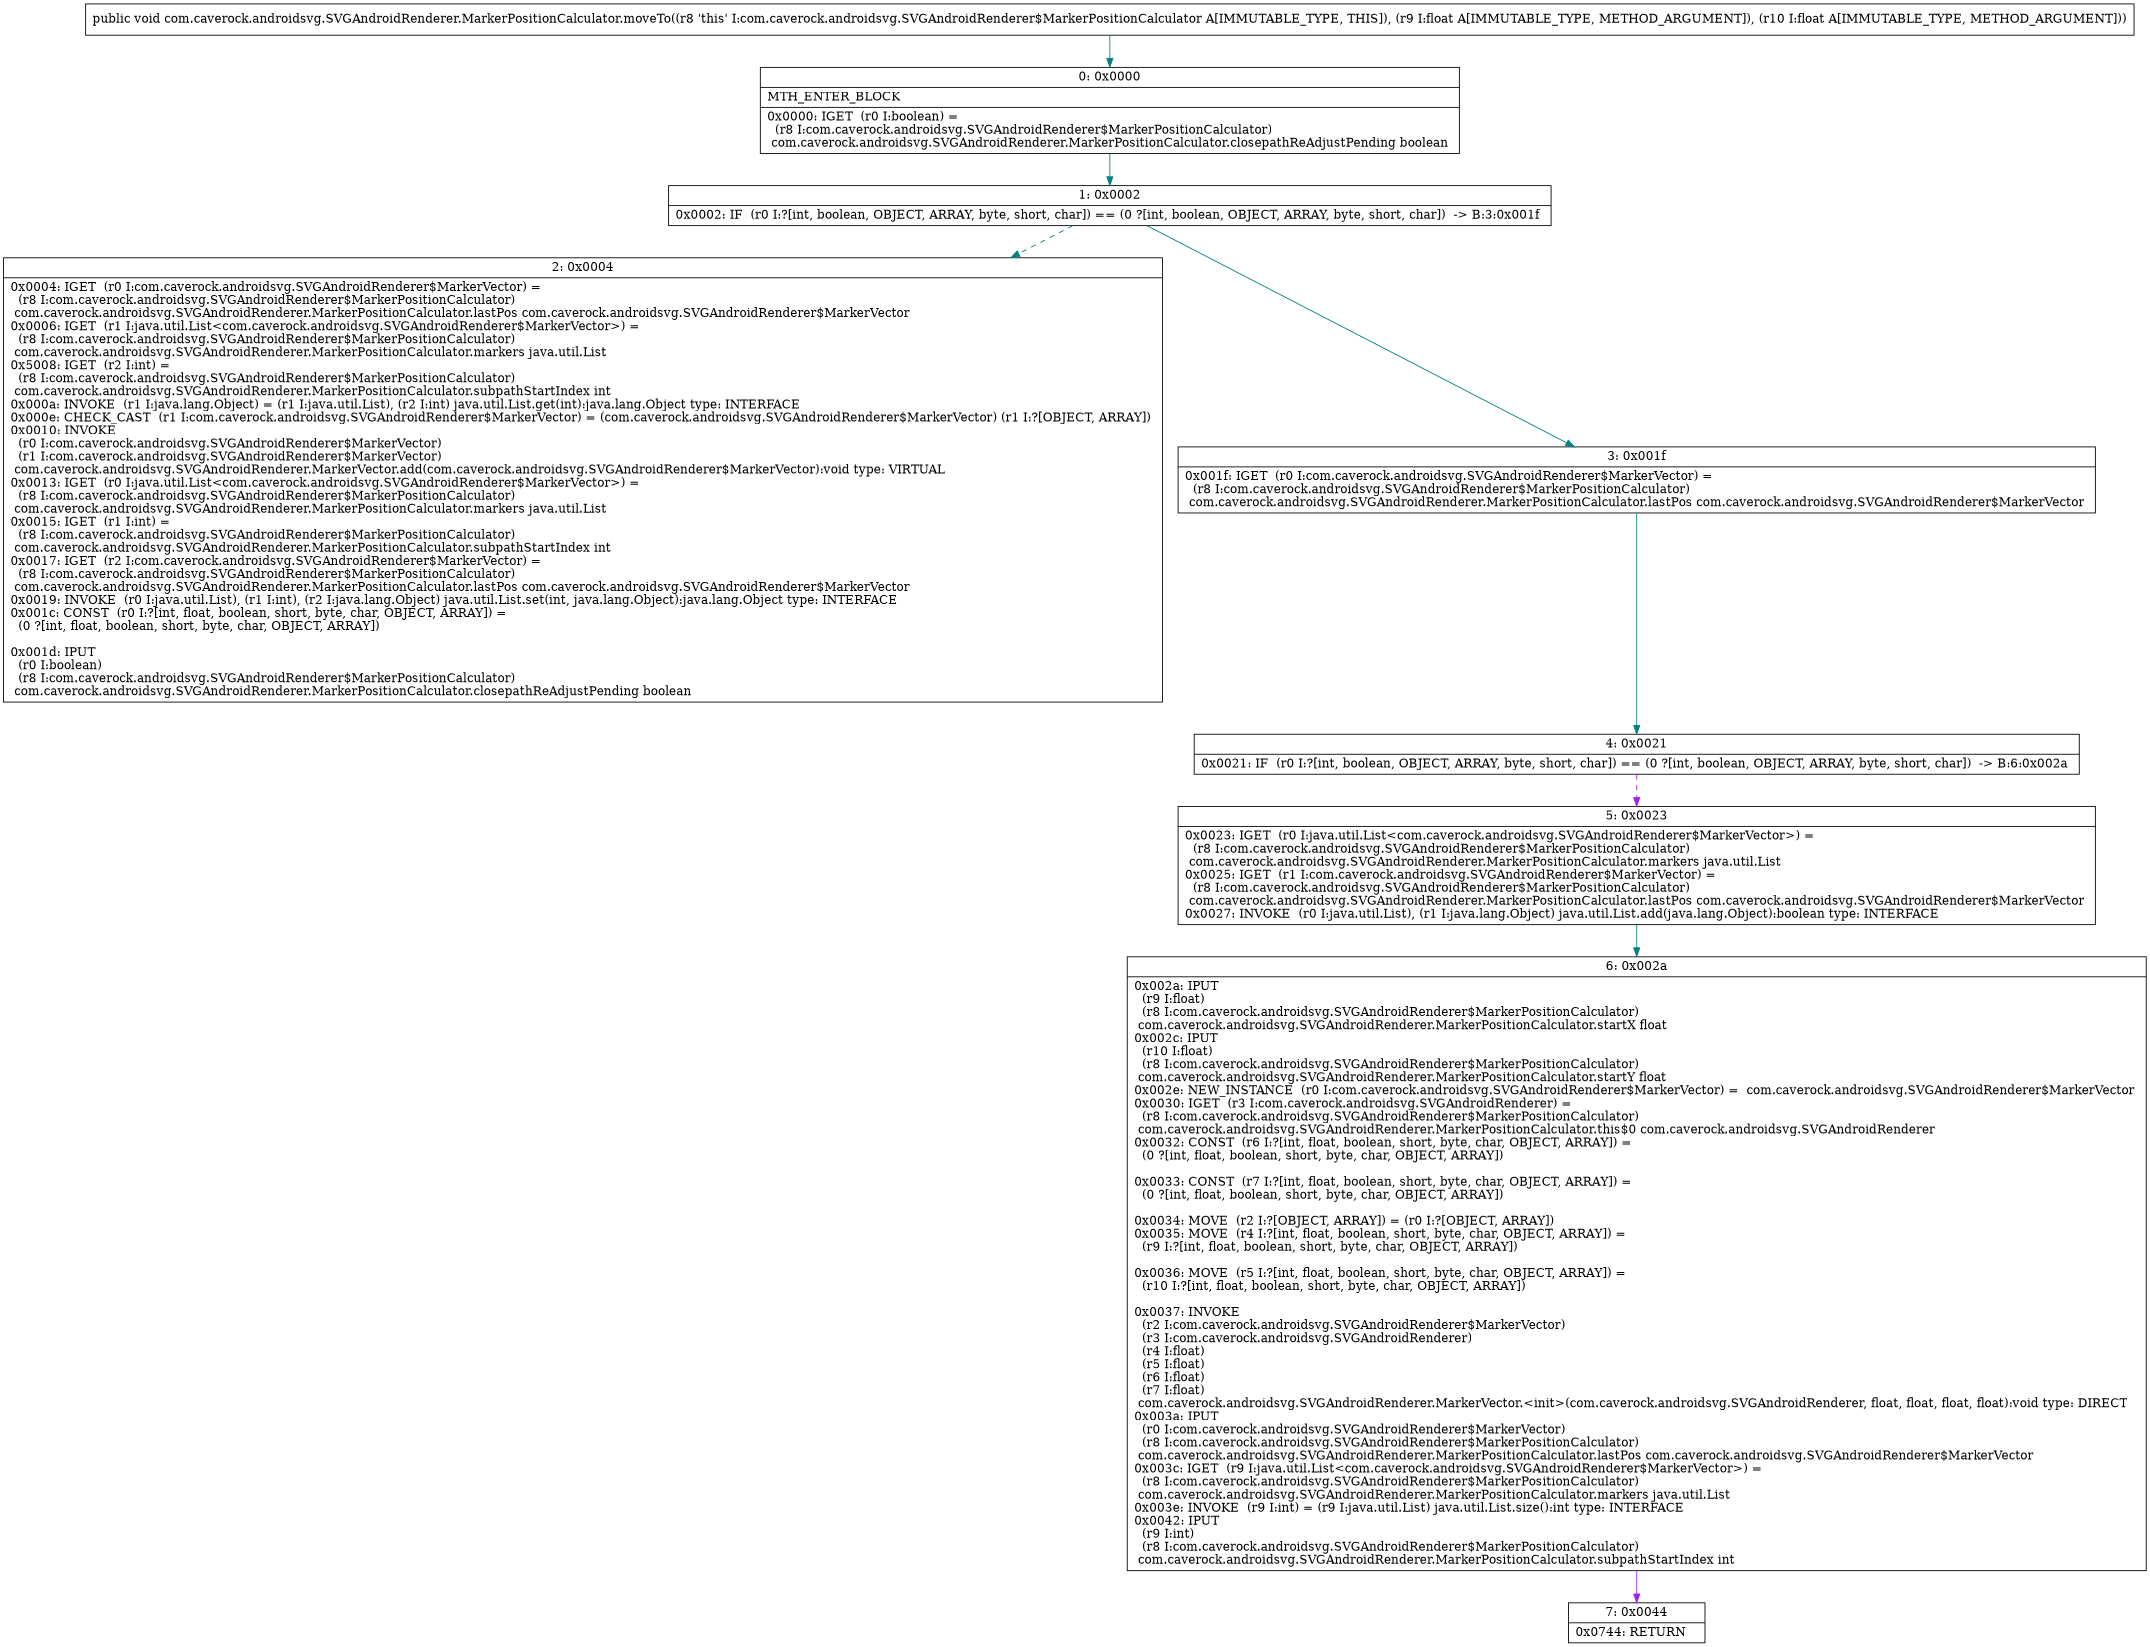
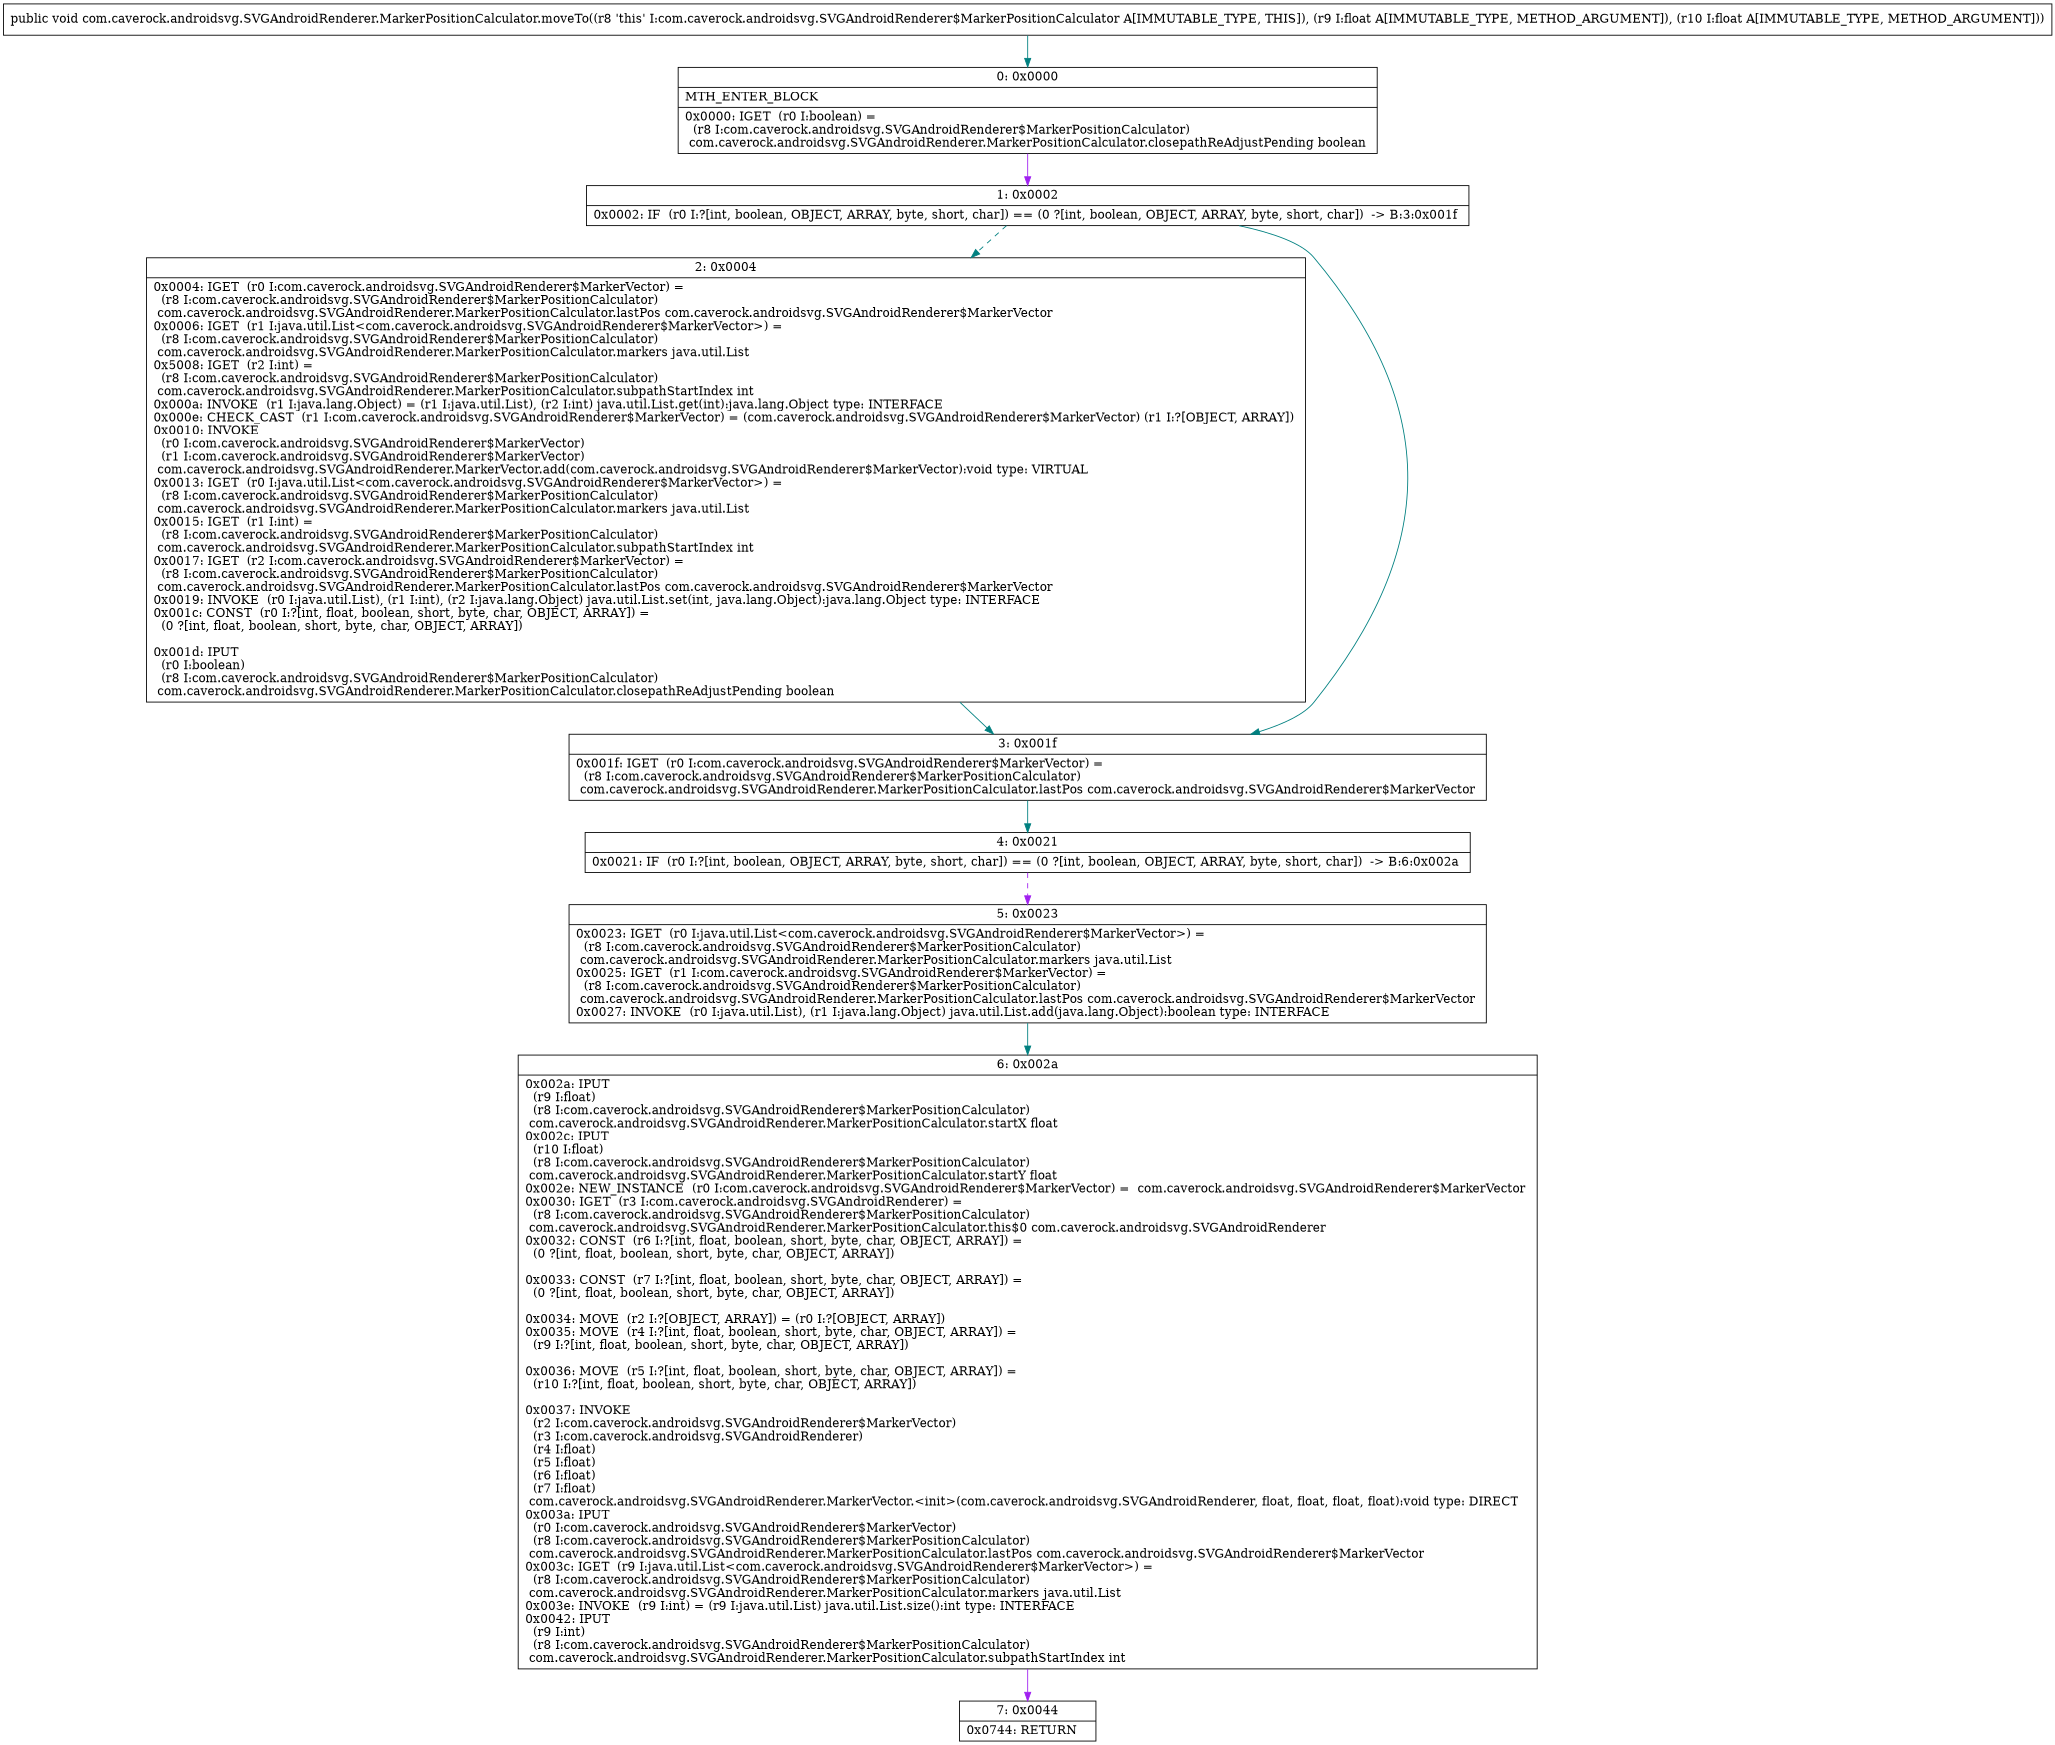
  digraph {
    node [shape=record]
    edge [color=teal]
    n1 [label="{0\:\ 0x0000|MTH_ENTER_BLOCK\l|0x0000: IGET  (r0 I:boolean) = \l  (r8 I:com.caverock.androidsvg.SVGAndroidRenderer$MarkerPositionCalculator)\l com.caverock.androidsvg.SVGAndroidRenderer.MarkerPositionCalculator.closepathReAdjustPending boolean \l}"]
    n2 [label="{1\:\ 0x0002|0x0002: IF  (r0 I:?[int, boolean, OBJECT, ARRAY, byte, short, char]) == (0 ?[int, boolean, OBJECT, ARRAY, byte, short, char])  \-\> B:3:0x001f \l}"]
    n3 [label="{2\:\ 0x0004|0x0004: IGET  (r0 I:com.caverock.androidsvg.SVGAndroidRenderer$MarkerVector) = \l  (r8 I:com.caverock.androidsvg.SVGAndroidRenderer$MarkerPositionCalculator)\l com.caverock.androidsvg.SVGAndroidRenderer.MarkerPositionCalculator.lastPos com.caverock.androidsvg.SVGAndroidRenderer$MarkerVector \l0x0006: IGET  (r1 I:java.util.List\<com.caverock.androidsvg.SVGAndroidRenderer$MarkerVector\>) = \l  (r8 I:com.caverock.androidsvg.SVGAndroidRenderer$MarkerPositionCalculator)\l com.caverock.androidsvg.SVGAndroidRenderer.MarkerPositionCalculator.markers java.util.List \l0x5008: IGET  (r2 I:int) = \l  (r8 I:com.caverock.androidsvg.SVGAndroidRenderer$MarkerPositionCalculator)\l com.caverock.androidsvg.SVGAndroidRenderer.MarkerPositionCalculator.subpathStartIndex int \l0x000a: INVOKE  (r1 I:java.lang.Object) = (r1 I:java.util.List), (r2 I:int) java.util.List.get(int):java.lang.Object type: INTERFACE \l0x000e: CHECK_CAST  (r1 I:com.caverock.androidsvg.SVGAndroidRenderer$MarkerVector) = (com.caverock.androidsvg.SVGAndroidRenderer$MarkerVector) (r1 I:?[OBJECT, ARRAY]) \l0x0010: INVOKE  \l  (r0 I:com.caverock.androidsvg.SVGAndroidRenderer$MarkerVector)\l  (r1 I:com.caverock.androidsvg.SVGAndroidRenderer$MarkerVector)\l com.caverock.androidsvg.SVGAndroidRenderer.MarkerVector.add(com.caverock.androidsvg.SVGAndroidRenderer$MarkerVector):void type: VIRTUAL \l0x0013: IGET  (r0 I:java.util.List\<com.caverock.androidsvg.SVGAndroidRenderer$MarkerVector\>) = \l  (r8 I:com.caverock.androidsvg.SVGAndroidRenderer$MarkerPositionCalculator)\l com.caverock.androidsvg.SVGAndroidRenderer.MarkerPositionCalculator.markers java.util.List \l0x0015: IGET  (r1 I:int) = \l  (r8 I:com.caverock.androidsvg.SVGAndroidRenderer$MarkerPositionCalculator)\l com.caverock.androidsvg.SVGAndroidRenderer.MarkerPositionCalculator.subpathStartIndex int \l0x0017: IGET  (r2 I:com.caverock.androidsvg.SVGAndroidRenderer$MarkerVector) = \l  (r8 I:com.caverock.androidsvg.SVGAndroidRenderer$MarkerPositionCalculator)\l com.caverock.androidsvg.SVGAndroidRenderer.MarkerPositionCalculator.lastPos com.caverock.androidsvg.SVGAndroidRenderer$MarkerVector \l0x0019: INVOKE  (r0 I:java.util.List), (r1 I:int), (r2 I:java.lang.Object) java.util.List.set(int, java.lang.Object):java.lang.Object type: INTERFACE \l0x001c: CONST  (r0 I:?[int, float, boolean, short, byte, char, OBJECT, ARRAY]) = \l  (0 ?[int, float, boolean, short, byte, char, OBJECT, ARRAY])\l \l0x001d: IPUT  \l  (r0 I:boolean)\l  (r8 I:com.caverock.androidsvg.SVGAndroidRenderer$MarkerPositionCalculator)\l com.caverock.androidsvg.SVGAndroidRenderer.MarkerPositionCalculator.closepathReAdjustPending boolean \l}"]
    n4 [label="{3\:\ 0x001f|0x001f: IGET  (r0 I:com.caverock.androidsvg.SVGAndroidRenderer$MarkerVector) = \l  (r8 I:com.caverock.androidsvg.SVGAndroidRenderer$MarkerPositionCalculator)\l com.caverock.androidsvg.SVGAndroidRenderer.MarkerPositionCalculator.lastPos com.caverock.androidsvg.SVGAndroidRenderer$MarkerVector \l}"]
    n5 [label="{4\:\ 0x0021|0x0021: IF  (r0 I:?[int, boolean, OBJECT, ARRAY, byte, short, char]) == (0 ?[int, boolean, OBJECT, ARRAY, byte, short, char])  \-\> B:6:0x002a \l}"]
    n6 [label="{5\:\ 0x0023|0x0023: IGET  (r0 I:java.util.List\<com.caverock.androidsvg.SVGAndroidRenderer$MarkerVector\>) = \l  (r8 I:com.caverock.androidsvg.SVGAndroidRenderer$MarkerPositionCalculator)\l com.caverock.androidsvg.SVGAndroidRenderer.MarkerPositionCalculator.markers java.util.List \l0x0025: IGET  (r1 I:com.caverock.androidsvg.SVGAndroidRenderer$MarkerVector) = \l  (r8 I:com.caverock.androidsvg.SVGAndroidRenderer$MarkerPositionCalculator)\l com.caverock.androidsvg.SVGAndroidRenderer.MarkerPositionCalculator.lastPos com.caverock.androidsvg.SVGAndroidRenderer$MarkerVector \l0x0027: INVOKE  (r0 I:java.util.List), (r1 I:java.lang.Object) java.util.List.add(java.lang.Object):boolean type: INTERFACE \l}"]
    n7 [label="{6\:\ 0x002a|0x002a: IPUT  \l  (r9 I:float)\l  (r8 I:com.caverock.androidsvg.SVGAndroidRenderer$MarkerPositionCalculator)\l com.caverock.androidsvg.SVGAndroidRenderer.MarkerPositionCalculator.startX float \l0x002c: IPUT  \l  (r10 I:float)\l  (r8 I:com.caverock.androidsvg.SVGAndroidRenderer$MarkerPositionCalculator)\l com.caverock.androidsvg.SVGAndroidRenderer.MarkerPositionCalculator.startY float \l0x002e: NEW_INSTANCE  (r0 I:com.caverock.androidsvg.SVGAndroidRenderer$MarkerVector) =  com.caverock.androidsvg.SVGAndroidRenderer$MarkerVector \l0x0030: IGET  (r3 I:com.caverock.androidsvg.SVGAndroidRenderer) = \l  (r8 I:com.caverock.androidsvg.SVGAndroidRenderer$MarkerPositionCalculator)\l com.caverock.androidsvg.SVGAndroidRenderer.MarkerPositionCalculator.this$0 com.caverock.androidsvg.SVGAndroidRenderer \l0x0032: CONST  (r6 I:?[int, float, boolean, short, byte, char, OBJECT, ARRAY]) = \l  (0 ?[int, float, boolean, short, byte, char, OBJECT, ARRAY])\l \l0x0033: CONST  (r7 I:?[int, float, boolean, short, byte, char, OBJECT, ARRAY]) = \l  (0 ?[int, float, boolean, short, byte, char, OBJECT, ARRAY])\l \l0x0034: MOVE  (r2 I:?[OBJECT, ARRAY]) = (r0 I:?[OBJECT, ARRAY]) \l0x0035: MOVE  (r4 I:?[int, float, boolean, short, byte, char, OBJECT, ARRAY]) = \l  (r9 I:?[int, float, boolean, short, byte, char, OBJECT, ARRAY])\l \l0x0036: MOVE  (r5 I:?[int, float, boolean, short, byte, char, OBJECT, ARRAY]) = \l  (r10 I:?[int, float, boolean, short, byte, char, OBJECT, ARRAY])\l \l0x0037: INVOKE  \l  (r2 I:com.caverock.androidsvg.SVGAndroidRenderer$MarkerVector)\l  (r3 I:com.caverock.androidsvg.SVGAndroidRenderer)\l  (r4 I:float)\l  (r5 I:float)\l  (r6 I:float)\l  (r7 I:float)\l com.caverock.androidsvg.SVGAndroidRenderer.MarkerVector.\<init\>(com.caverock.androidsvg.SVGAndroidRenderer, float, float, float, float):void type: DIRECT \l0x003a: IPUT  \l  (r0 I:com.caverock.androidsvg.SVGAndroidRenderer$MarkerVector)\l  (r8 I:com.caverock.androidsvg.SVGAndroidRenderer$MarkerPositionCalculator)\l com.caverock.androidsvg.SVGAndroidRenderer.MarkerPositionCalculator.lastPos com.caverock.androidsvg.SVGAndroidRenderer$MarkerVector \l0x003c: IGET  (r9 I:java.util.List\<com.caverock.androidsvg.SVGAndroidRenderer$MarkerVector\>) = \l  (r8 I:com.caverock.androidsvg.SVGAndroidRenderer$MarkerPositionCalculator)\l com.caverock.androidsvg.SVGAndroidRenderer.MarkerPositionCalculator.markers java.util.List \l0x003e: INVOKE  (r9 I:int) = (r9 I:java.util.List) java.util.List.size():int type: INTERFACE \l0x0042: IPUT  \l  (r9 I:int)\l  (r8 I:com.caverock.androidsvg.SVGAndroidRenderer$MarkerPositionCalculator)\l com.caverock.androidsvg.SVGAndroidRenderer.MarkerPositionCalculator.subpathStartIndex int \l}"]
    n8 [label="{7\:\ 0x0044|0x0744: RETURN   \l}"]
    n9 [label="{public void com.caverock.androidsvg.SVGAndroidRenderer.MarkerPositionCalculator.moveTo((r8 'this' I:com.caverock.androidsvg.SVGAndroidRenderer$MarkerPositionCalculator A[IMMUTABLE_TYPE, THIS]), (r9 I:float A[IMMUTABLE_TYPE, METHOD_ARGUMENT]), (r10 I:float A[IMMUTABLE_TYPE, METHOD_ARGUMENT])) }"]
-   n1 -> n2
+   n1 -> n2 [color=purple]
    n2 -> n3 [style=dashed]
    n2 -> n4
+   n3 -> n4
    n4 -> n5
    n5 -> n6 [color=purple style=dashed]
    n6 -> n7
    n7 -> n8 [color=purple]
    n9 -> n1
  }
